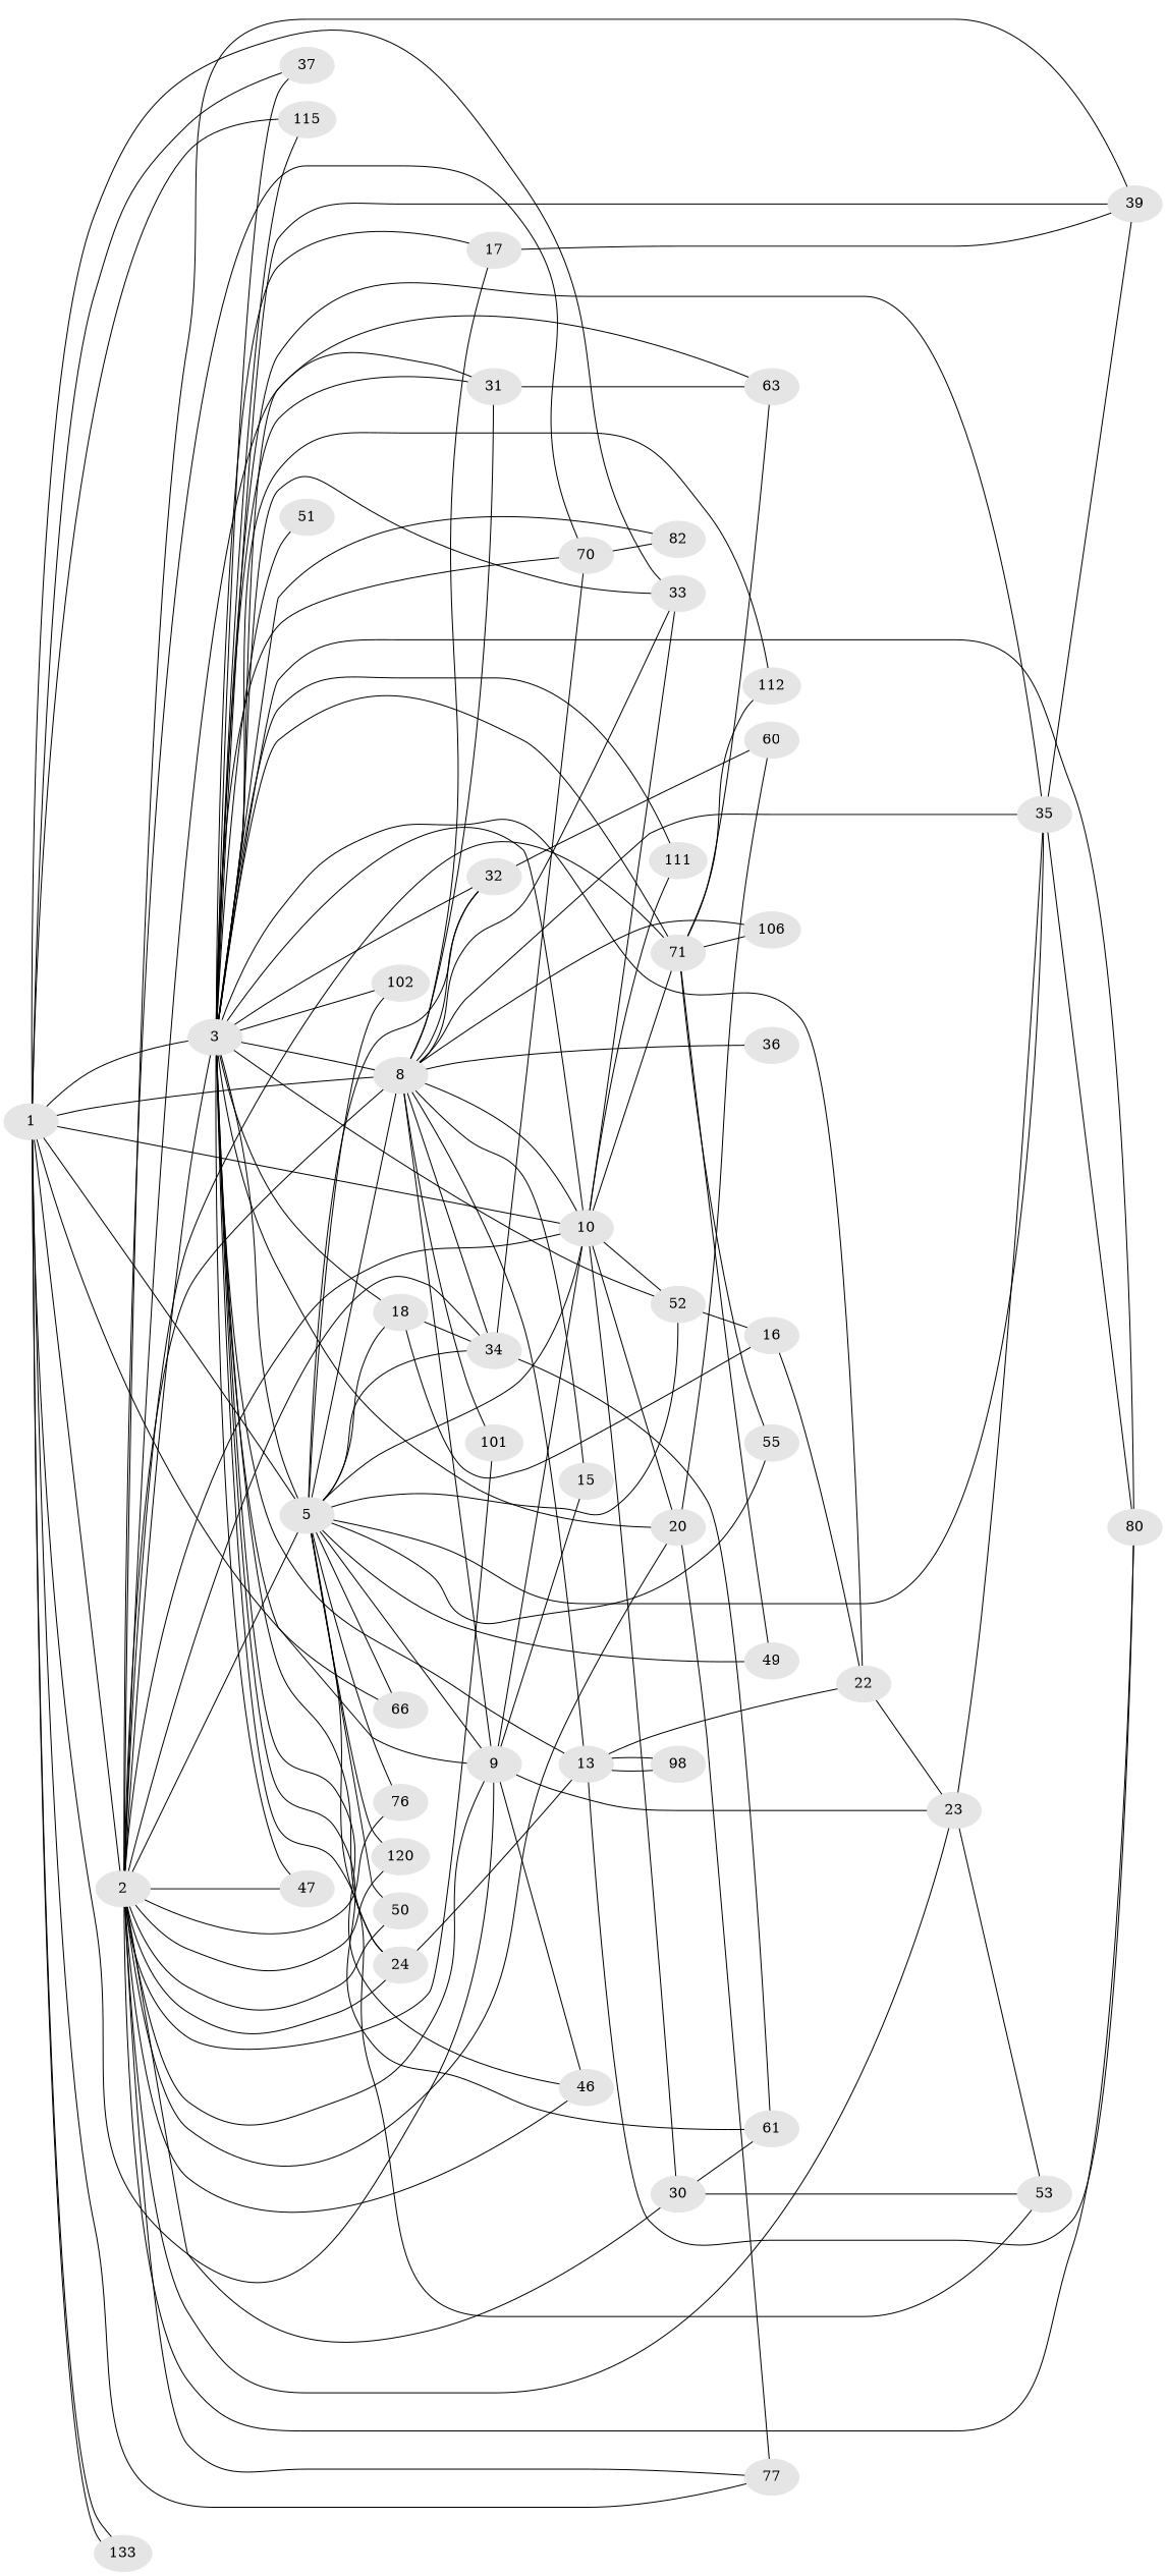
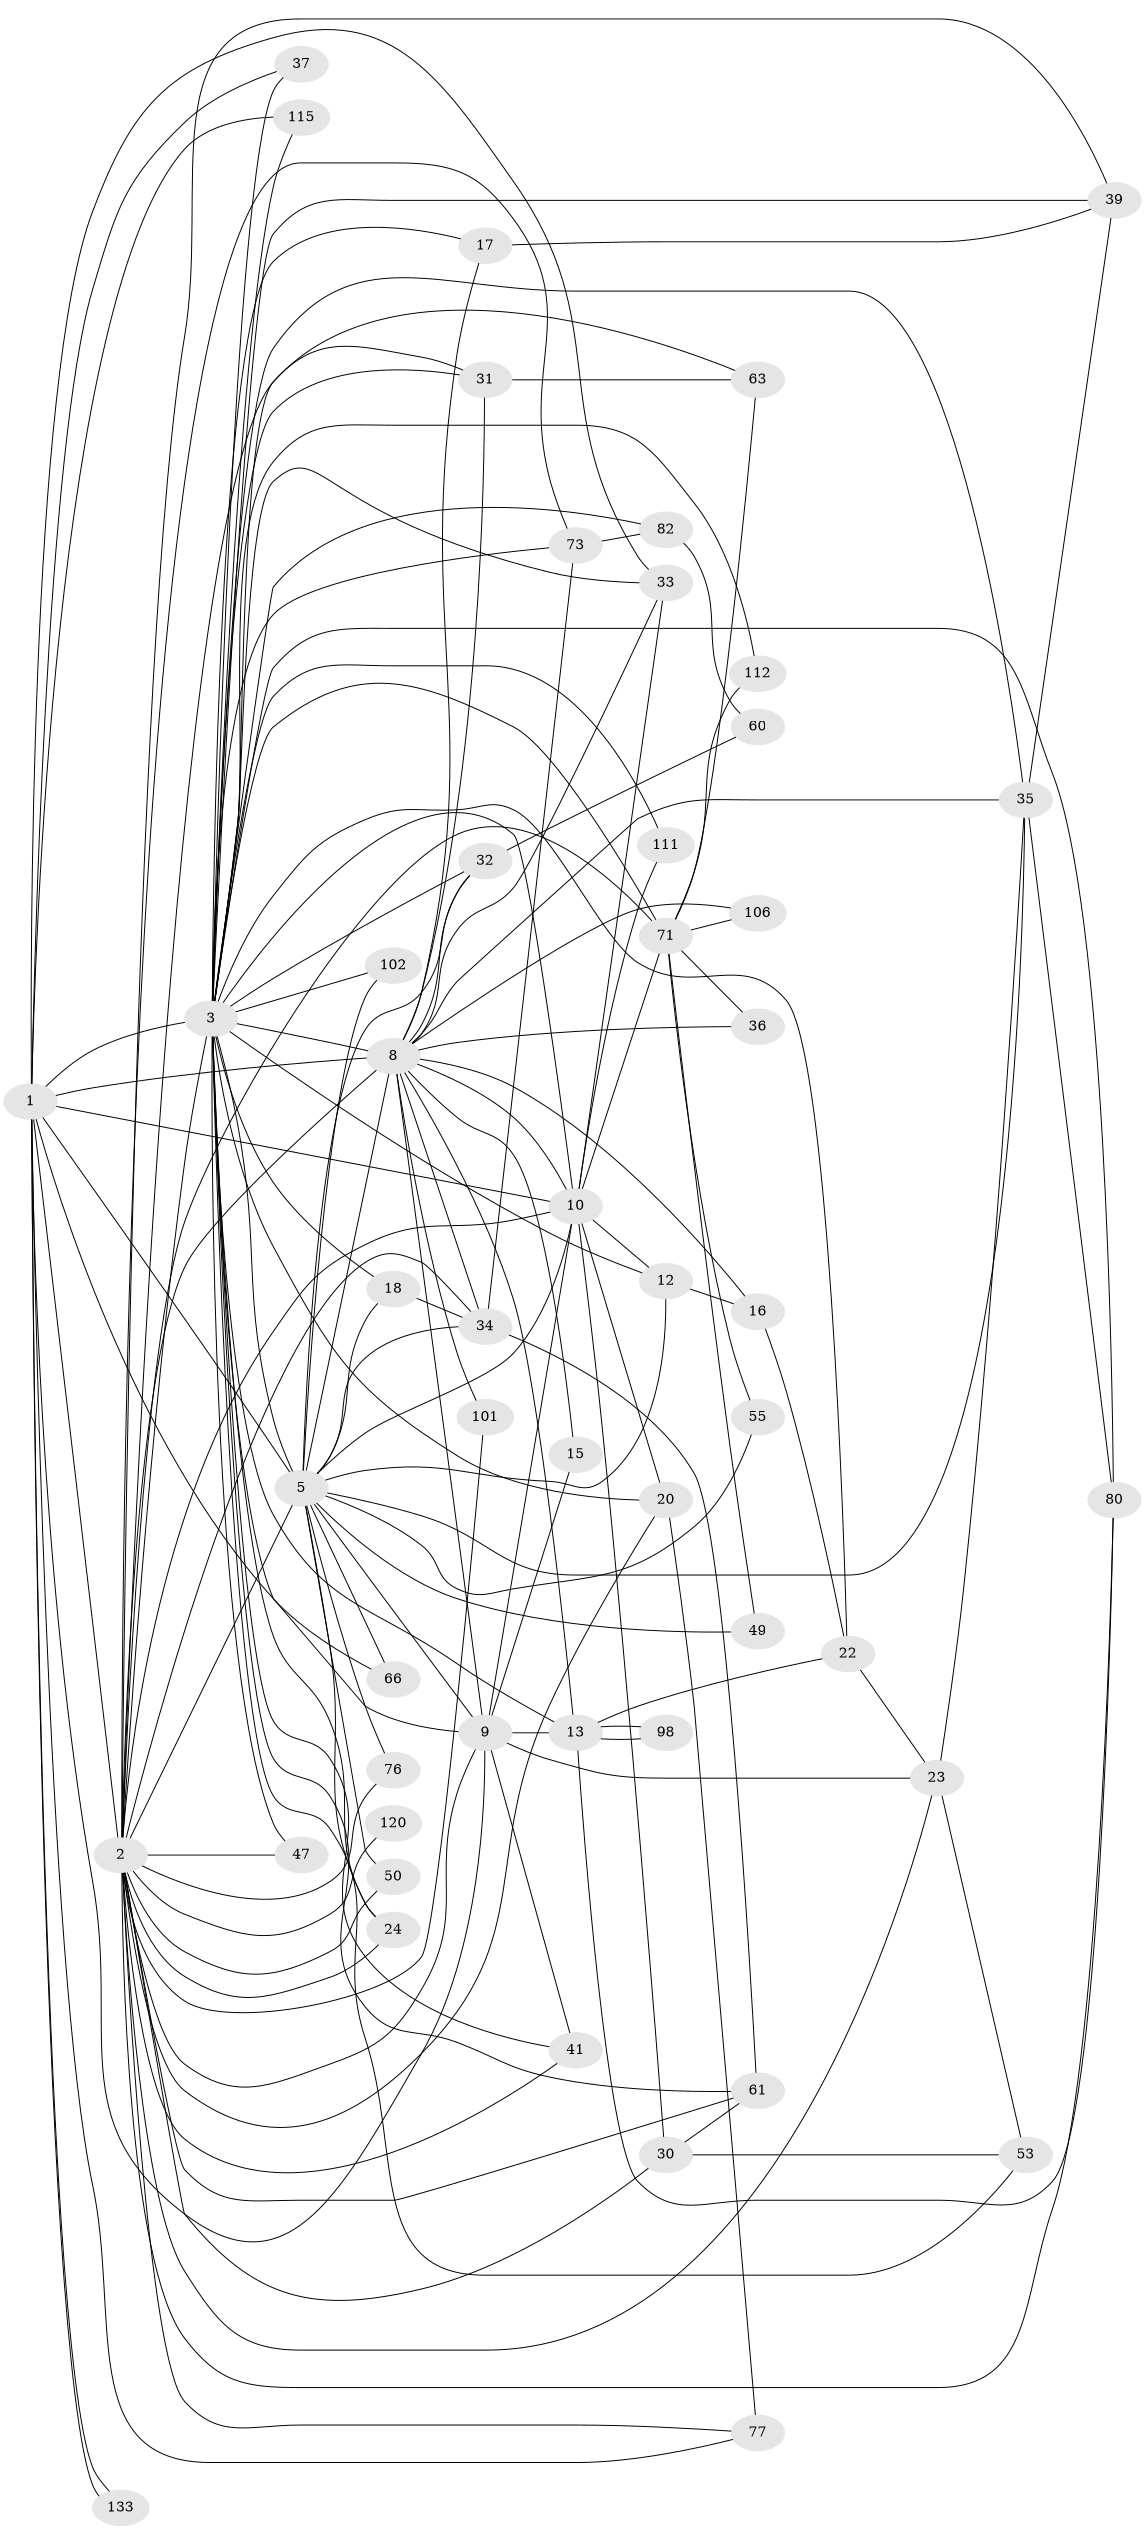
  graph {
    rankdir=LR
    node [color=gray90 style=filled]
    2 [super="+44+104+29"]
    3 [super="+26+27+4+59"]
    5 [super="+67+6"]
    8
    9 [super="+88+132+56+74+107+19"]
    10 [super="+45"]
    34 [super="+52"]
    77 [super="+114"]
    n9 [label=71 super="+43"]
    20
    23
    24 [super="+90+99"]
    30 [super="+65"]
    31 [super="+40"]
    39 [super="+68+41"]
-   46 [super="+48"]
+   46 [super="+48" label=41]
    47 [super="+100"]
    50
    61 [super="+87+96"]
-   70 [super="+79"]
+   70 [super="+79" label=73]
    76
    80 [super="+110+89"]
    101
    120
    1
    33 [super="+54"]
    37
    66
    115
    133
-   12 [label=52]
+   12
    13 [super="+72+38"]
    17
    18
    22
    32 [super="+57"]
    35 [super="+62+64"]
-   51
    53 [super="+78"]
    63 [super="+97"]
    82
    102
    111
    112
    49
    55
    15
    16 [super="+116"]
    36
    106
    60
    98
    2 -- 3 [weight=5]
    2 -- 5 [weight=4]
    2 -- 8
    2 -- 9 [weight=2]
    2 -- 10
    2 -- 34
    2 -- 77
    2 -- n9
    2 -- 20
    2 -- 23
    2 -- 24 [weight=2]
    2 -- 30 [weight=2]
    2 -- 31
    2 -- 39
    2 -- 46
    2 -- 47 [weight=3]
    2 -- 50
+   2 -- 61
    2 -- 70
    2 -- 76
    2 -- 80
    2 -- 101
    2 -- 120
    3 -- 5 [weight=7]
    3 -- 8 [weight=4]
    3 -- 9 [weight=7]
    3 -- 10 [weight=3]
    3 -- n9 [weight=3]
    3 -- 20
    3 -- 24 [weight=2]
    3 -- 31
    3 -- 39 [weight=2]
    3 -- 46
    3 -- 47
    3 -- 61
    3 -- 70 [weight=2]
    3 -- 80 [weight=2]
    3 -- 33
    3 -- 37
    3 -- 115
    3 -- 12
    3 -- 13 [weight=4]
    3 -- 17
    3 -- 18
    3 -- 22
    3 -- 32 [weight=2]
    3 -- 35 [weight=3]
-   3 -- 51 [weight=2]
    3 -- 53 [weight=2]
    3 -- 63
    3 -- 82
    3 -- 102
    3 -- 111
    3 -- 112
    5 -- 8 [weight=2]
    5 -- 9 [weight=7]
    5 -- 10 [weight=3]
    5 -- 34 [weight=2]
    5 -- 24 [weight=2]
    5 -- 50
    5 -- 76
-   5 -- 120
    5 -- 66
    5 -- 12
    5 -- 18
    5 -- 32
    5 -- 35 [weight=2]
    5 -- 102
    5 -- 49
    5 -- 55
    8 -- 9 [weight=2]
    8 -- 10
    8 -- 34
    8 -- 31
    8 -- 101
    8 -- 33
    8 -- 13
    8 -- 17
    8 -- 32
    8 -- 35
    8 -- 15
-   18 -- 16
+   8 -- 16
    8 -- 36
    8 -- 106
    9 -- 10 [weight=2]
    9 -- 23
    9 -- 46
-   24 -- 13
+   9 -- 13
    9 -- 15
    10 -- n9
    10 -- 20
    10 -- 30 [weight=2]
    10 -- 33
    10 -- 12
    10 -- 111
    34 -- 61
    34 -- 70
    n9 -- 63
    n9 -- 112
    n9 -- 49
    n9 -- 55
+   n9 -- 36
    n9 -- 106
    20 -- 77
-   20 -- 60
+   82 -- 60
    23 -- 35
    23 -- 53
    30 -- 61
    30 -- 53
    31 -- 63
    70 -- 82
    1 -- 2
    1 -- 3 [weight=5]
    1 -- 5 [weight=2]
    1 -- 8
    1 -- 9 [weight=2]
    1 -- 10
    1 -- 77
    1 -- 33
    1 -- 37
    1 -- 66
    1 -- 115
    1 -- 133
    1 -- 133
    12 -- 16
    13 -- 80 [weight=2]
    13 -- 22
    13 -- 98
    13 -- 98
    17 -- 39
    18 -- 34
    22 -- 23
    32 -- 60
    35 -- 39
    35 -- 80
    16 -- 22
  }
